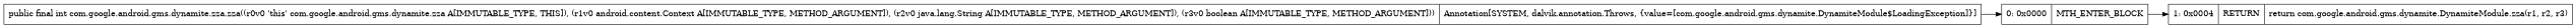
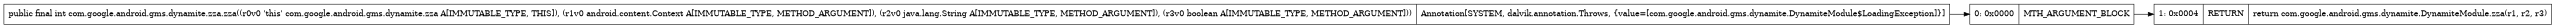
  digraph {
    rankdir=LR
    node [shape=record]
-   n1 [label="{0\:\ 0x0000|MTH_ENTER_BLOCK\l}"]
+   n1 [label="{0\:\ 0x0000|MTH_ARGUMENT_BLOCK\l}"]
    n2 [label="{1\:\ 0x0004|RETURN\l|return com.google.android.gms.dynamite.DynamiteModule.zza(r1, r2, r3)\l}"]
    n3 [label="{public final int com.google.android.gms.dynamite.zza.zza((r0v0 'this' com.google.android.gms.dynamite.zza A[IMMUTABLE_TYPE, THIS]), (r1v0 android.content.Context A[IMMUTABLE_TYPE, METHOD_ARGUMENT]), (r2v0 java.lang.String A[IMMUTABLE_TYPE, METHOD_ARGUMENT]), (r3v0 boolean A[IMMUTABLE_TYPE, METHOD_ARGUMENT]))  | Annotation[SYSTEM, dalvik.annotation.Throws, \{value=[com.google.android.gms.dynamite.DynamiteModule$LoadingException]\}]\l}"]
    n1 -> n2
    n3 -> n1
  }
